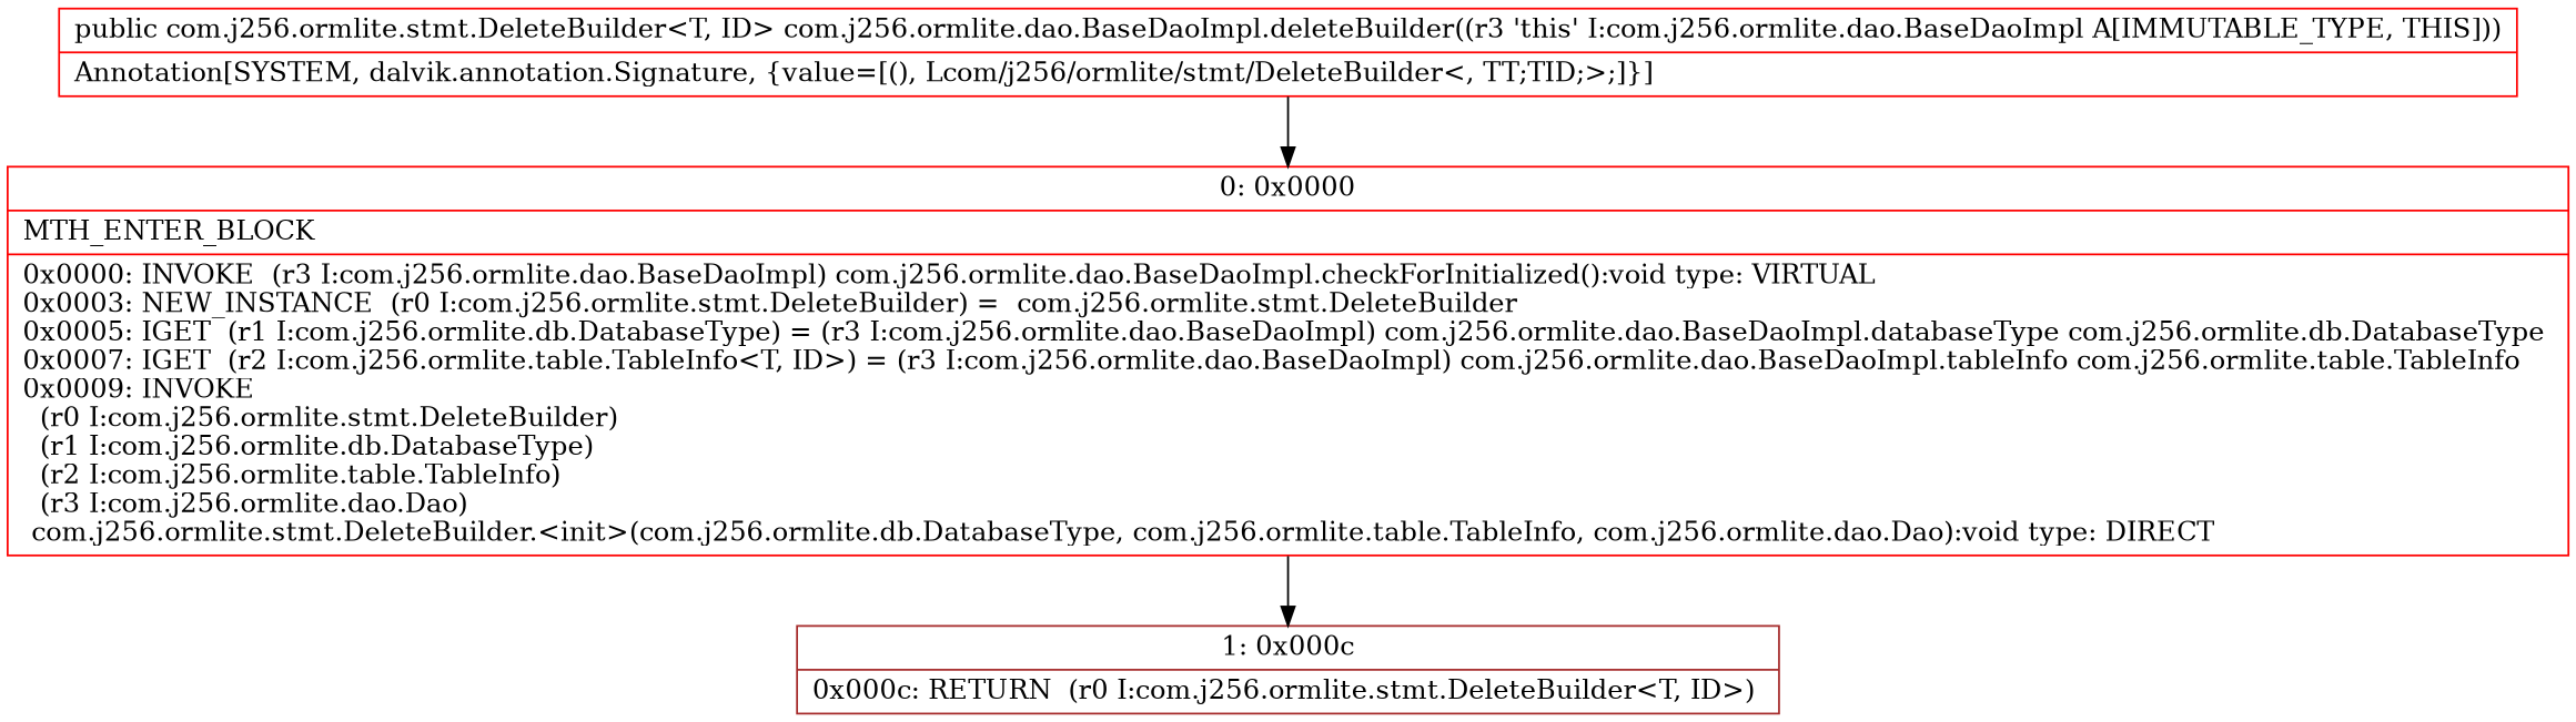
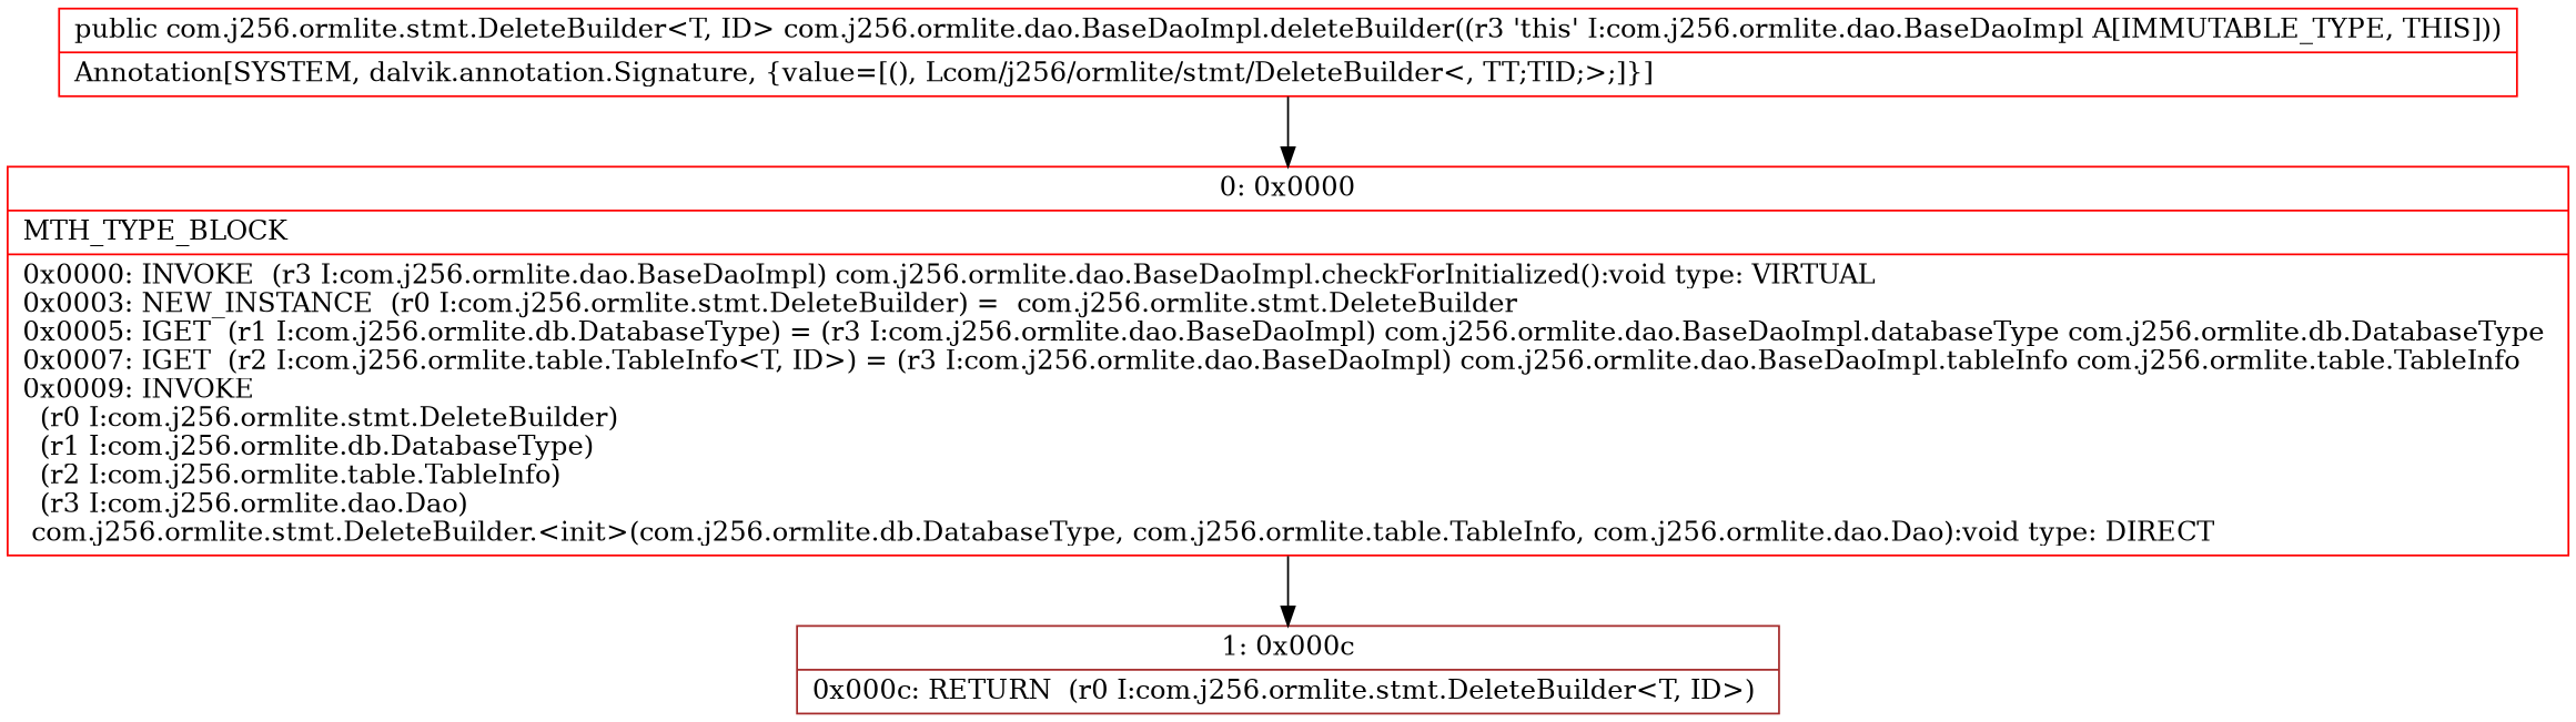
  digraph {
    node [shape=record color=red]
-   n1 [label="{0\:\ 0x0000|MTH_ENTER_BLOCK\l|0x0000: INVOKE  (r3 I:com.j256.ormlite.dao.BaseDaoImpl) com.j256.ormlite.dao.BaseDaoImpl.checkForInitialized():void type: VIRTUAL \l0x0003: NEW_INSTANCE  (r0 I:com.j256.ormlite.stmt.DeleteBuilder) =  com.j256.ormlite.stmt.DeleteBuilder \l0x0005: IGET  (r1 I:com.j256.ormlite.db.DatabaseType) = (r3 I:com.j256.ormlite.dao.BaseDaoImpl) com.j256.ormlite.dao.BaseDaoImpl.databaseType com.j256.ormlite.db.DatabaseType \l0x0007: IGET  (r2 I:com.j256.ormlite.table.TableInfo\<T, ID\>) = (r3 I:com.j256.ormlite.dao.BaseDaoImpl) com.j256.ormlite.dao.BaseDaoImpl.tableInfo com.j256.ormlite.table.TableInfo \l0x0009: INVOKE  \l  (r0 I:com.j256.ormlite.stmt.DeleteBuilder)\l  (r1 I:com.j256.ormlite.db.DatabaseType)\l  (r2 I:com.j256.ormlite.table.TableInfo)\l  (r3 I:com.j256.ormlite.dao.Dao)\l com.j256.ormlite.stmt.DeleteBuilder.\<init\>(com.j256.ormlite.db.DatabaseType, com.j256.ormlite.table.TableInfo, com.j256.ormlite.dao.Dao):void type: DIRECT \l}"]
+   n1 [label="{0\:\ 0x0000|MTH_TYPE_BLOCK\l|0x0000: INVOKE  (r3 I:com.j256.ormlite.dao.BaseDaoImpl) com.j256.ormlite.dao.BaseDaoImpl.checkForInitialized():void type: VIRTUAL \l0x0003: NEW_INSTANCE  (r0 I:com.j256.ormlite.stmt.DeleteBuilder) =  com.j256.ormlite.stmt.DeleteBuilder \l0x0005: IGET  (r1 I:com.j256.ormlite.db.DatabaseType) = (r3 I:com.j256.ormlite.dao.BaseDaoImpl) com.j256.ormlite.dao.BaseDaoImpl.databaseType com.j256.ormlite.db.DatabaseType \l0x0007: IGET  (r2 I:com.j256.ormlite.table.TableInfo\<T, ID\>) = (r3 I:com.j256.ormlite.dao.BaseDaoImpl) com.j256.ormlite.dao.BaseDaoImpl.tableInfo com.j256.ormlite.table.TableInfo \l0x0009: INVOKE  \l  (r0 I:com.j256.ormlite.stmt.DeleteBuilder)\l  (r1 I:com.j256.ormlite.db.DatabaseType)\l  (r2 I:com.j256.ormlite.table.TableInfo)\l  (r3 I:com.j256.ormlite.dao.Dao)\l com.j256.ormlite.stmt.DeleteBuilder.\<init\>(com.j256.ormlite.db.DatabaseType, com.j256.ormlite.table.TableInfo, com.j256.ormlite.dao.Dao):void type: DIRECT \l}"]
    n2 [label="{1\:\ 0x000c|0x000c: RETURN  (r0 I:com.j256.ormlite.stmt.DeleteBuilder\<T, ID\>) \l}" color=brown]
    n3 [label="{public com.j256.ormlite.stmt.DeleteBuilder\<T, ID\> com.j256.ormlite.dao.BaseDaoImpl.deleteBuilder((r3 'this' I:com.j256.ormlite.dao.BaseDaoImpl A[IMMUTABLE_TYPE, THIS]))  | Annotation[SYSTEM, dalvik.annotation.Signature, \{value=[(), Lcom\/j256\/ormlite\/stmt\/DeleteBuilder\<, TT;TID;\>;]\}]\l}"]
    n1 -> n2
    n3 -> n1
  }
